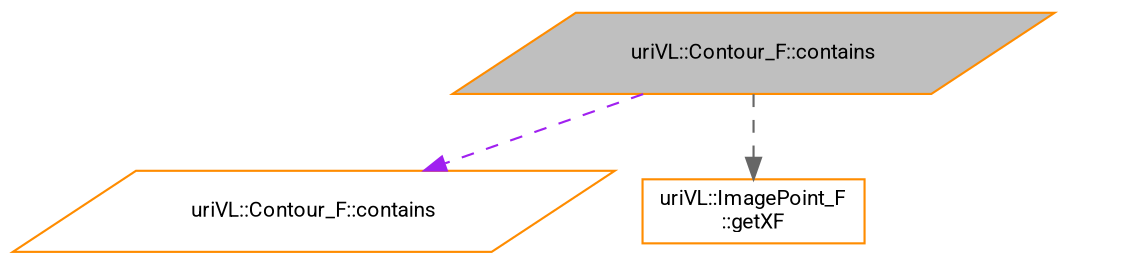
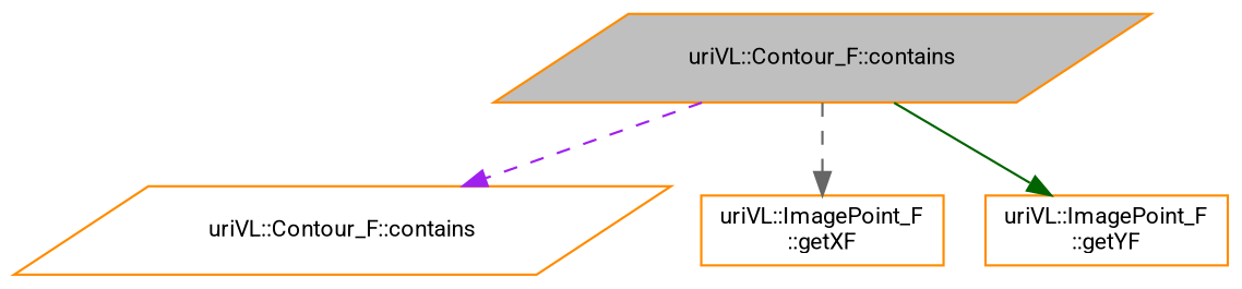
  digraph {
    rankdir=TB
    fontname=Roboto
    node [color=darkorange fillcolor=white fontname=Roboto fontsize=10 shape=parallelogram style=filled]
    edge [fontname=Roboto fontsize=10 labelfontname=Helvetica labelfontsize=10 style=dashed]
    n1 [fillcolor=grey75 fontcolor=black height=0.2 label="uriVL::Contour_F::contains" width=0.4]
    n2 [height=0.2 label="uriVL::Contour_F::contains" width=0.4]
    n3 [height=0.2 label="uriVL::ImagePoint_F\l::getXF" shape=box width=0.4]
+   n4 [height=0.2 label="uriVL::ImagePoint_F\l::getYF" shape=box width=0.4]
    n1 -> n2 [color=purple]
    n1 -> n3 [color=gray40]
+   n1 -> n4 [color=darkgreen style=solid]
  }
